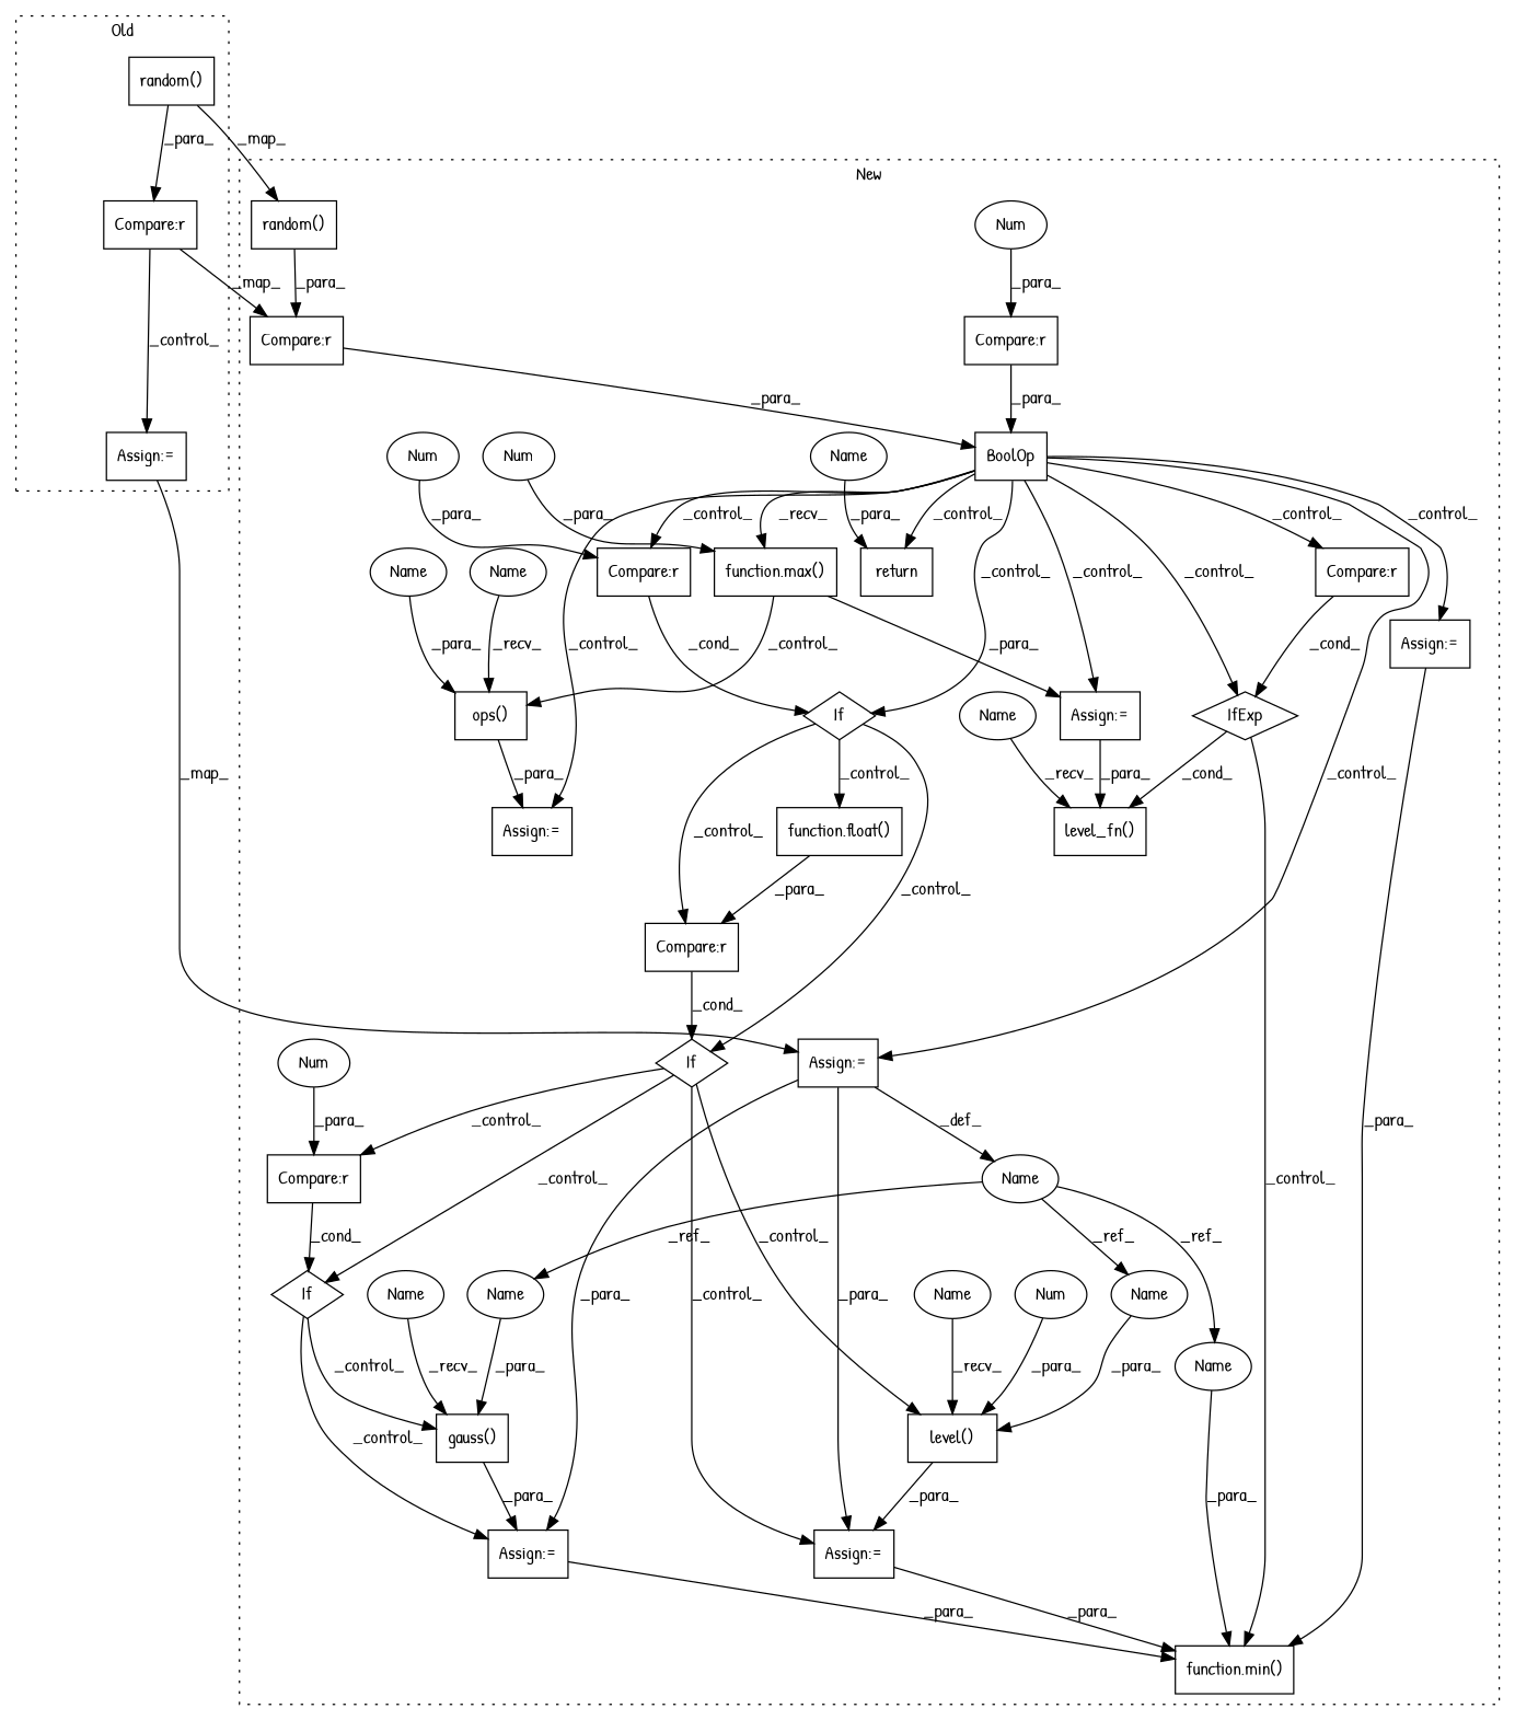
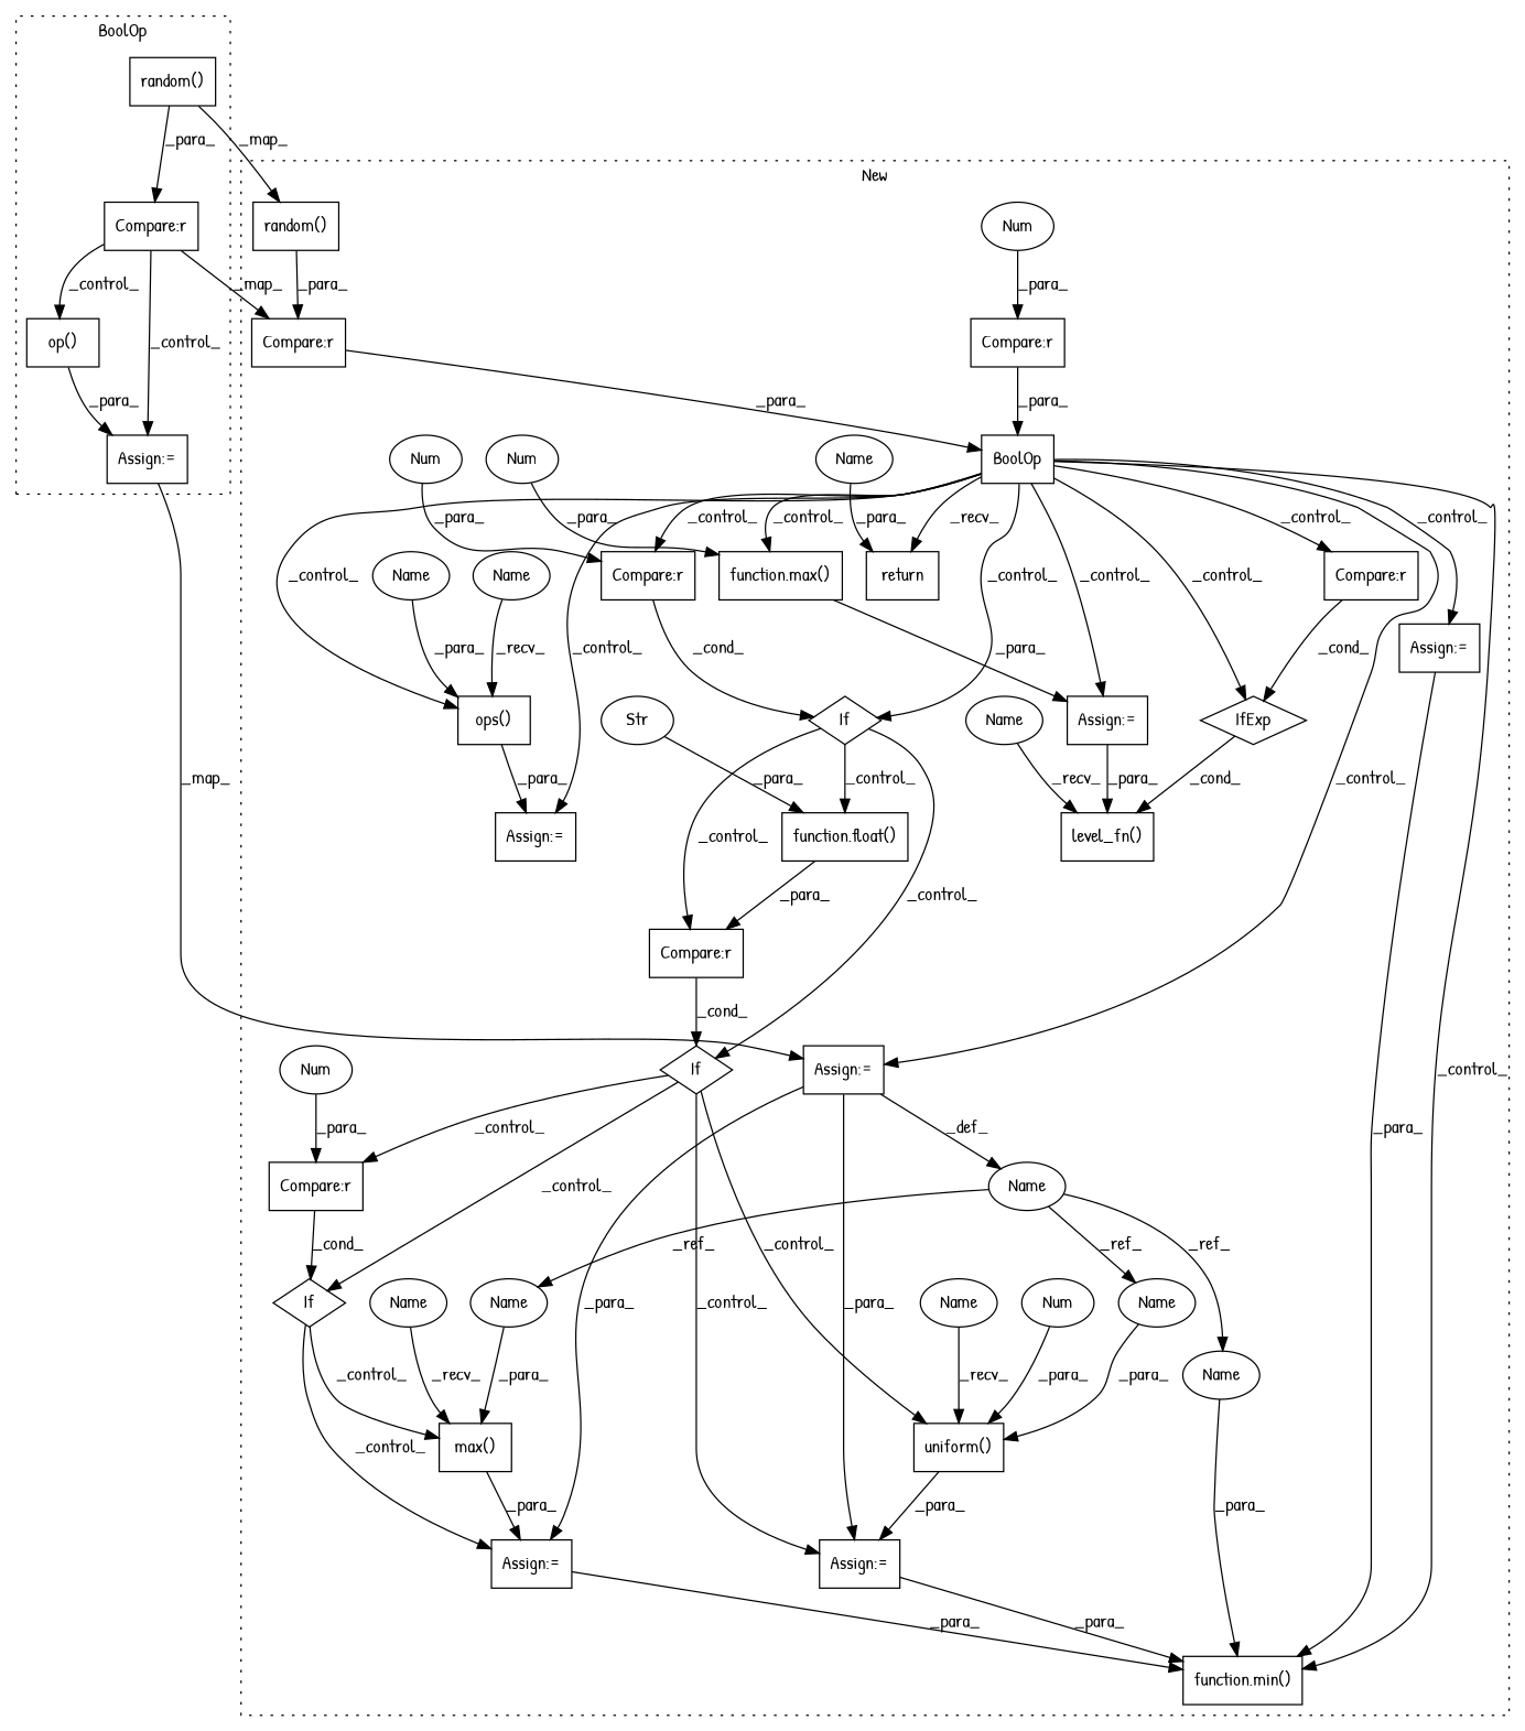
  digraph {
    fontname="Patrick Hand"
    node [a=75 fontname="Patrick Hand" l=3 s=13137 shape=box]
    edge [fontname="Patrick Hand"]
+   n1 [l="8,1" label="op()" s="8148,8177"]
    n2 [a=40 l=27 label="Compare:r" s=8099]
    n3 [l=15 label="random()" s=8111]
    n4 [a=68 label="Assign:=" s=8145]
    n5 [l="4,1" label="function.min()" s="13605,13631"]
    n6 [a=40 l=15 label="Compare:r"]
    n7 [a=96 l=0 label=If s=13448 shape=diamond]
-   n8 [l="15,1" label="level()" s="13402,13429"]
+   n8 [l="15,1" label="uniform()" s="13402,13429"]
    n9 [a=96 label=If s=13296 shape=diamond]
-   n10 [l="13,1" label="gauss()" s="13500,13542"]
+   n10 [l="13,1" label="max()" s="13500,13542"]
    n11 [a=96 label=If s=13335 shape=diamond]
    n12 [l="9,11" label="ops()" s="13738,13755"]
    n13 [a=93 l=7 label=return s=13198]
    n14 [a=76 l=1 label=Num s=13417 shape=ellipse]
    n15 [a=76 label=Num s=13149 shape=ellipse]
    n16 [a=40 l=22 label="Compare:r" s=13448]
    n17 [a=76 l=1 label=Num s=13469 shape=ellipse]
    n18 [a=40 l=34 label="Compare:r" s=13338]
    n19 [a=40 l=25 label="Compare:r" s=13683]
    n20 [a=40 l=22 label="Compare:r" s=13299]
    n21 [a=51 l="4,6" label=IfExp s="13679,13708" shape=diamond]
    n22 [a=40 l=27 label="Compare:r" s=13157]
    n23 [l="4,1" label="function.max()" s="13598,13632"]
    n24 [l="14,1" label="level_fn()" s="13655,13678"]
    n25 [a=72 l=47 label=BoolOp]
    n26 [l="6,1" label="function.float()" s="13360,13371"]
+   n27 [a=66 l=5 label=Str s=13366 shape=ellipse]
    n28 [a=87 l=9 label=Name s=13220 shape=ellipse]
    n29 [l=15 label="random()" s=13157]
    n30 [a=76 l=1 label=Num s=13320 shape=ellipse]
    n31 [a=76 l=1 label=Num s=13602 shape=ellipse]
    n32 [a=68 label="Assign:=" s=13563]
    n33 [a=68 label="Assign:=" s=13735]
    n34 [a=68 label="Assign:=" s=13399]
    n35 [a=68 label="Assign:=" s=13497]
    n36 [a=68 label="Assign:=" s=13595]
    n37 [a=68 label="Assign:=" s=13229]
    n38 [a=87 l=6 label=Name s=13402 shape=ellipse]
    n39 [a=87 l=6 label=Name s=13500 shape=ellipse]
    n40 [a=87 l=5 label=Name s=13747 shape=ellipse]
    n41 [a=87 l=5 label=Name s=13205 shape=ellipse]
    n42 [a=87 l=9 label=Name s=13513 shape=ellipse]
    n43 [a=87 l=9 label=Name s=13609 shape=ellipse]
    n44 [a=87 l=9 label=Name s=13420 shape=ellipse]
    n45 [a=87 l=4 label=Name s=13655 shape=ellipse]
    n46 [a=87 l=4 label=Name s=13738 shape=ellipse]
    subgraph cluster_1 {
-     label=Old
+     label=BoolOp
      style=dotted
+     n1
      n2
      n3
      n4
    }
    subgraph cluster_2 {
      label=New
      style=dotted
      n5
      n6
      n7
      n8
      n9
      n10
      n11
      n12
      n13
      n14
      n15
      n16
      n17
      n18
      n19
      n20
      n21
      n22
      n23
      n24
      n25
      n26
+     n27
      n28
      n29
      n30
      n31
      n32
      n33
      n34
      n35
      n36
      n37
      n38
      n39
      n40
      n41
      n42
      n43
      n44
      n45
      n46
    }
+   n1 -> n4 [label=_para_]
+   n2 -> n1 [label=_control_]
    n2 -> n4 [label=_control_]
    n2 -> n22 [label=_map_]
    n3 -> n2 [label=_para_]
    n3 -> n29 [label=_map_]
    n4 -> n37 [label=_map_]
    n6 -> n25 [label=_para_]
    n7 -> n10 [label=_control_]
    n7 -> n35 [label=_control_]
    n8 -> n34 [label=_para_]
    n9 -> n11 [label=_control_]
    n9 -> n18 [label=_control_]
    n9 -> n26 [label=_control_]
    n10 -> n35 [label=_para_]
    n11 -> n7 [label=_control_]
    n11 -> n8 [label=_control_]
    n11 -> n16 [label=_control_]
    n11 -> n34 [label=_control_]
    n12 -> n33 [label=_para_]
    n14 -> n8 [label=_para_]
    n15 -> n6 [label=_para_]
    n16 -> n7 [label=_cond_]
    n17 -> n16 [label=_para_]
    n18 -> n11 [label=_cond_]
    n19 -> n21 [label=_cond_]
    n20 -> n9 [label=_cond_]
    n21 -> n24 [label=_cond_]
    n22 -> n25 [label=_para_]
    n23 -> n36 [label=_para_]
-   n21 -> n5 [label=_control_]
+   n25 -> n5 [label=_control_]
    n25 -> n9 [label=_control_]
-   n23 -> n12 [label=_control_]
-   n25 -> n13 [label=_control_]
+   n25 -> n12 [label=_control_]
+   n25 -> n13 [label=_recv_]
    n25 -> n19 [label=_control_]
    n25 -> n20 [label=_control_]
    n25 -> n21 [label=_control_]
-   n25 -> n23 [label=_recv_]
+   n25 -> n23 [label=_control_]
    n25 -> n32 [label=_control_]
    n25 -> n33 [label=_control_]
    n25 -> n36 [label=_control_]
    n25 -> n37 [label=_control_]
    n26 -> n18 [label=_para_]
+   n27 -> n26 [label=_para_]
    n28 -> n42 [label=_ref_]
    n28 -> n43 [label=_ref_]
    n28 -> n44 [label=_ref_]
    n29 -> n22 [label=_para_]
    n30 -> n20 [label=_para_]
    n31 -> n23 [label=_para_]
    n32 -> n5 [label=_para_]
    n34 -> n5 [label=_para_]
    n35 -> n5 [label=_para_]
    n36 -> n24 [label=_para_]
    n37 -> n28 [label=_def_]
    n37 -> n34 [label=_para_]
    n37 -> n35 [label=_para_]
    n38 -> n8 [label=_recv_]
    n39 -> n10 [label=_recv_]
    n40 -> n12 [label=_para_]
    n41 -> n13 [label=_para_]
    n42 -> n10 [label=_para_]
    n43 -> n5 [label=_para_]
    n44 -> n8 [label=_para_]
    n45 -> n24 [label=_recv_]
    n46 -> n12 [label=_recv_]
  }
